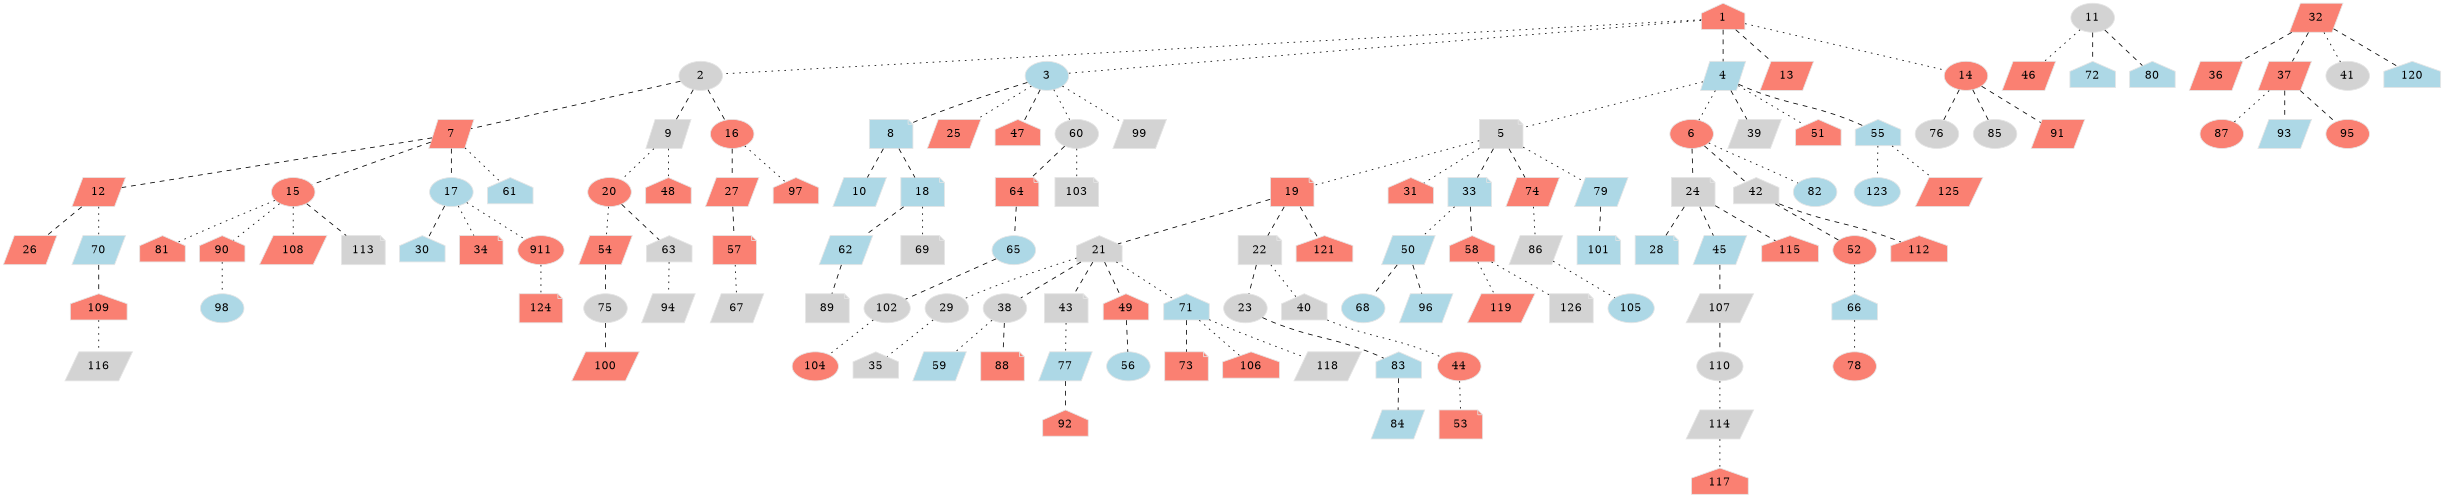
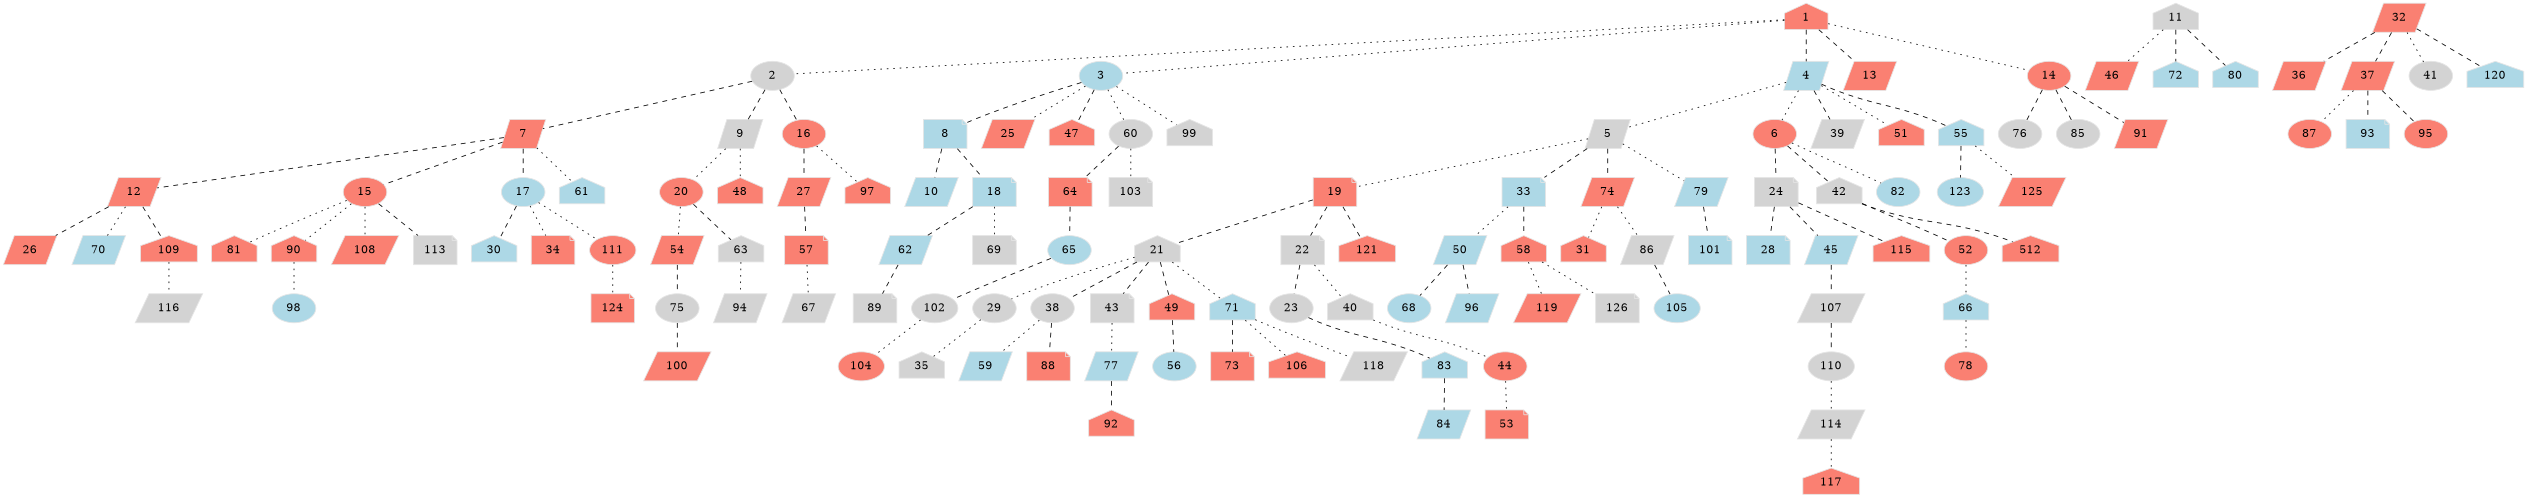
  graph {
    node [color=gray90 fillcolor=salmon shape=parallelogram style=filled]
    edge [style=dashed]
    1 [shape=house]
    2 [fillcolor=lightgrey shape=ellipse]
    3 [fillcolor=lightblue shape=ellipse]
    4 [fillcolor=lightblue]
    13
    14 [shape=ellipse]
    7
    9 [fillcolor=lightgrey]
    16 [shape=ellipse]
    8 [fillcolor=lightblue shape=note]
    25
    47 [shape=house]
    60 [fillcolor=lightgrey shape=ellipse]
-   99 [fillcolor=lightgrey]
-   5 [fillcolor=lightgrey shape=note]
+   99 [fillcolor=lightgrey shape=house]
+   5 [fillcolor=lightgrey]
    6 [shape=ellipse]
    39 [fillcolor=lightgrey]
    51 [shape=house]
    55 [fillcolor=lightblue shape=house]
    76 [fillcolor=lightgrey shape=ellipse]
    85 [fillcolor=lightgrey shape=ellipse]
    91
    12
    15 [shape=ellipse]
    17 [fillcolor=lightblue shape=ellipse]
    61 [fillcolor=lightblue shape=house]
    20 [shape=ellipse]
    48 [shape=house]
-   11 [fillcolor=lightgrey shape=ellipse]
+   11 [fillcolor=lightgrey shape=house]
    46
    72 [fillcolor=lightblue shape=house]
    80 [fillcolor=lightblue shape=house]
    27
    97 [shape=house]
    10 [fillcolor=lightblue]
    18 [fillcolor=lightblue shape=note]
    64 [shape=note]
    103 [fillcolor=lightgrey shape=note]
    19 [shape=note]
    31 [shape=house]
    33 [fillcolor=lightblue shape=note]
    74
    79 [fillcolor=lightblue]
    24 [fillcolor=lightgrey shape=note]
    42 [fillcolor=lightgrey shape=house]
    82 [fillcolor=lightblue shape=ellipse]
    123 [fillcolor=lightblue shape=ellipse]
    125
    21 [fillcolor=lightgrey shape=house]
    22 [fillcolor=lightgrey shape=note]
    121 [shape=house]
    50 [fillcolor=lightblue]
    58 [shape=house]
    86 [fillcolor=lightgrey]
    101 [fillcolor=lightblue shape=note]
    28 [fillcolor=lightblue shape=note]
    45 [fillcolor=lightblue]
    115 [shape=house]
    52 [shape=ellipse]
-   112 [shape=house]
+   112 [shape=house label=512]
    26
    70 [fillcolor=lightblue]
    81 [shape=house]
    90 [shape=house]
    108
    113 [fillcolor=lightgrey shape=note]
    30 [fillcolor=lightblue shape=house]
    34 [shape=note]
-   111 [shape=ellipse label=911]
+   111 [shape=ellipse]
    62 [fillcolor=lightblue]
    69 [fillcolor=lightgrey shape=note]
    54
    63 [fillcolor=lightgrey shape=house]
    109 [shape=house]
    98 [fillcolor=lightblue shape=ellipse]
    57 [shape=note]
    124 [shape=note]
    89 [fillcolor=lightgrey shape=note]
    29 [fillcolor=lightgrey shape=ellipse]
    38 [fillcolor=lightgrey shape=ellipse]
    43 [fillcolor=lightgrey shape=note]
    49 [shape=house]
    71 [fillcolor=lightblue shape=house]
    23 [fillcolor=lightgrey shape=ellipse]
    40 [fillcolor=lightgrey shape=house]
    75 [fillcolor=lightgrey shape=ellipse]
    94 [fillcolor=lightgrey]
    35 [fillcolor=lightgrey shape=house]
    59 [fillcolor=lightblue]
    88 [shape=note]
    77 [fillcolor=lightblue]
    56 [fillcolor=lightblue shape=ellipse]
    73 [shape=note]
    106 [shape=house]
    118 [fillcolor=lightgrey]
    83 [fillcolor=lightblue shape=house]
    44 [shape=ellipse]
    84 [fillcolor=lightblue]
    107 [fillcolor=lightgrey]
    32
    36
    37
    41 [fillcolor=lightgrey shape=ellipse]
    120 [fillcolor=lightblue shape=house]
    67 [fillcolor=lightgrey]
    87 [shape=ellipse]
-   93 [fillcolor=lightblue]
+   93 [fillcolor=lightblue shape=note]
    95 [shape=ellipse]
    68 [fillcolor=lightblue shape=ellipse]
    96 [fillcolor=lightblue]
    119
    126 [fillcolor=lightgrey shape=note]
    53 [shape=note]
    66 [fillcolor=lightblue shape=house]
    92 [shape=house]
    110 [fillcolor=lightgrey shape=ellipse]
    78 [shape=ellipse]
    100
    65 [fillcolor=lightblue shape=ellipse]
    102 [fillcolor=lightgrey shape=ellipse]
    104 [shape=ellipse]
    116 [fillcolor=lightgrey]
    105 [fillcolor=lightblue shape=ellipse]
    114 [fillcolor=lightgrey]
    117 [shape=house]
    1 -- 2 [style=dotted]
    1 -- 3 [style=dotted]
    1 -- 4
    1 -- 13
    1 -- 14 [style=dotted]
    2 -- 7
    2 -- 9
    2 -- 16
    3 -- 8
    3 -- 25 [style=dotted]
    3 -- 47
    3 -- 60 [style=dotted]
    3 -- 99 [style=dotted]
    4 -- 5 [style=dotted]
    4 -- 6 [style=dotted]
    4 -- 39
    4 -- 51 [style=dotted]
    4 -- 55
    14 -- 76
    14 -- 85
    14 -- 91
    7 -- 12
    7 -- 15
    7 -- 17
    7 -- 61 [style=dotted]
    9 -- 20 [style=dotted]
    9 -- 48 [style=dotted]
    16 -- 27
    16 -- 97 [style=dotted]
    8 -- 10
    8 -- 18
    60 -- 64
    60 -- 103 [style=dotted]
    5 -- 19 [style=dotted]
-   5 -- 31 [style=dotted]
+   74 -- 31 [style=dotted]
    5 -- 33
    5 -- 74
    5 -- 79 [style=dotted]
    6 -- 24
    6 -- 42
    6 -- 82 [style=dotted]
-   55 -- 123 [style=dotted]
+   55 -- 123
    55 -- 125 [style=dotted]
    12 -- 26
    12 -- 70 [style=dotted]
    15 -- 81 [style=dotted]
    15 -- 90 [style=dotted]
    15 -- 108 [style=dotted]
    15 -- 113
    17 -- 30
    17 -- 34 [style=dotted]
    17 -- 111 [style=dotted]
    20 -- 54 [style=dotted]
    20 -- 63
    11 -- 46 [style=dotted]
    11 -- 72
    11 -- 80
    27 -- 57
    18 -- 62
    18 -- 69 [style=dotted]
    64 -- 65
    19 -- 21
    19 -- 22
    19 -- 121
    33 -- 50 [style=dotted]
    33 -- 58
    74 -- 86 [style=dotted]
    79 -- 101
    24 -- 28
    24 -- 45
    24 -- 115
    42 -- 52
    42 -- 112
    21 -- 29 [style=dotted]
    21 -- 38
    21 -- 43
    21 -- 49
    21 -- 71 [style=dotted]
    22 -- 23
    22 -- 40 [style=dotted]
    50 -- 68
    50 -- 96
    58 -- 119 [style=dotted]
    58 -- 126 [style=dotted]
-   86 -- 105 [style=dotted]
+   86 -- 105
    45 -- 107
    52 -- 66 [style=dotted]
-   70 -- 109
+   12 -- 109
    90 -- 98 [style=dotted]
    111 -- 124 [style=dotted]
    62 -- 89
    54 -- 75
    63 -- 94 [style=dotted]
    109 -- 116 [style=dotted]
    57 -- 67 [style=dotted]
    29 -- 35 [style=dotted]
    38 -- 59 [style=dotted]
    38 -- 88
    43 -- 77 [style=dotted]
    49 -- 56
    71 -- 73
    71 -- 106 [style=dotted]
    71 -- 118 [style=dotted]
    23 -- 83
    40 -- 44 [style=dotted]
    75 -- 100
    77 -- 92
    83 -- 84
    44 -- 53 [style=dotted]
    107 -- 110
    32 -- 36
    32 -- 37
    32 -- 41 [style=dotted]
    32 -- 120
    37 -- 87 [style=dotted]
    37 -- 93
    37 -- 95
    66 -- 78 [style=dotted]
    110 -- 114 [style=dotted]
    65 -- 102
    102 -- 104 [style=dotted]
    114 -- 117 [style=dotted]
  }
